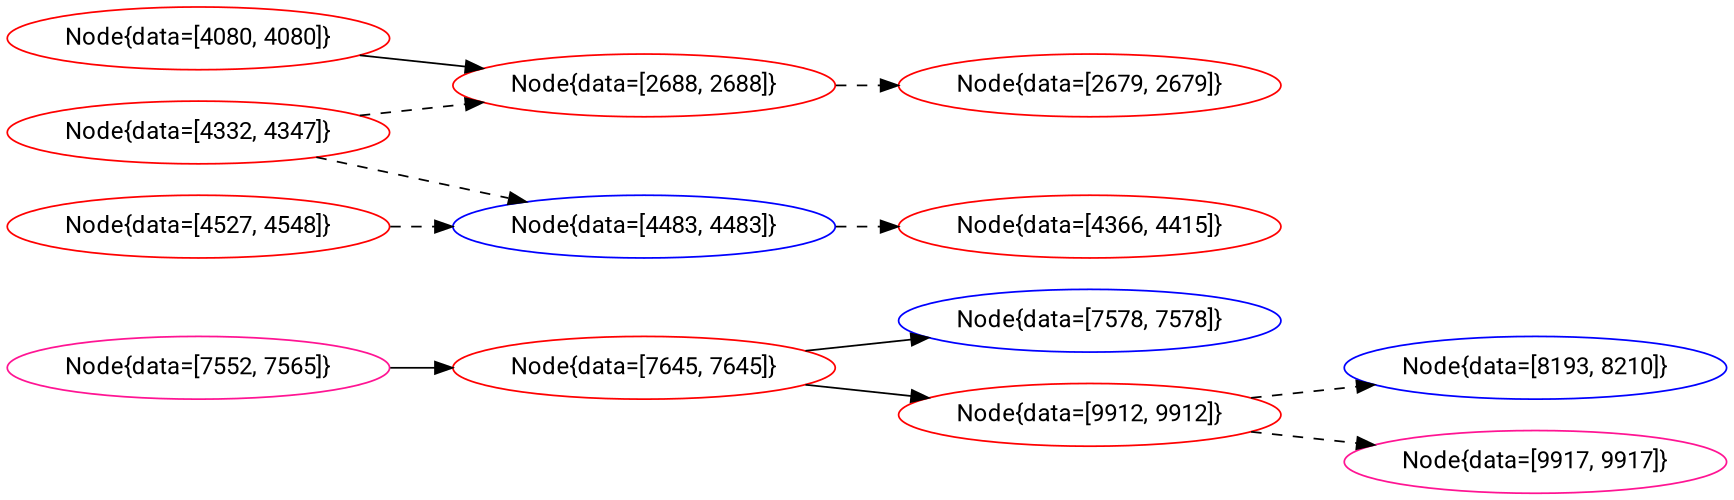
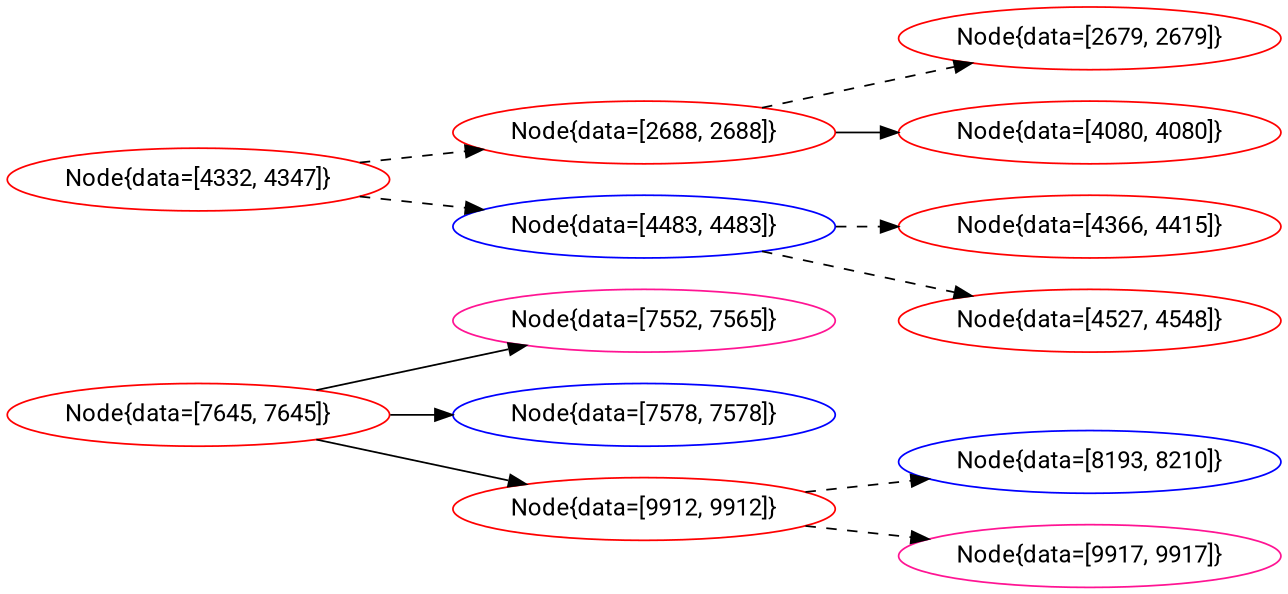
  digraph {
    fontname=Roboto
    rankdir=LR
    node [color=red fontname=Roboto]
    edge [fontname=Roboto style=dashed]
    n1 [color=deeppink label="Node{data=[7552, 7565]}"]
    n2 [label="Node{data=[7645, 7645]}"]
    n3 [label="Node{data=[4332, 4347]}"]
    n4 [label="Node{data=[2688, 2688]}"]
    n5 [color=blue label="Node{data=[4483, 4483]}"]
    n6 [color=blue label="Node{data=[7578, 7578]}"]
    n7 [label="Node{data=[9912, 9912]}"]
    n8 [label="Node{data=[2679, 2679]}"]
    n9 [label="Node{data=[4080, 4080]}"]
    n10 [label="Node{data=[4366, 4415]}"]
    n11 [label="Node{data=[4527, 4548]}"]
    n12 [color=blue label="Node{data=[8193, 8210]}"]
    n13 [color=deeppink label="Node{data=[9917, 9917]}"]
-   n1 -> n2 [style=solid]
+   n2 -> n1 [style=solid]
    n2 -> n6 [style=solid]
    n2 -> n7 [style=solid]
    n3 -> n4
    n3 -> n5
    n4 -> n8
-   n9 -> n4 [style=solid]
+   n4 -> n9 [style=solid]
    n5 -> n10
-   n11 -> n5
+   n5 -> n11
    n7 -> n12
    n7 -> n13
  }
